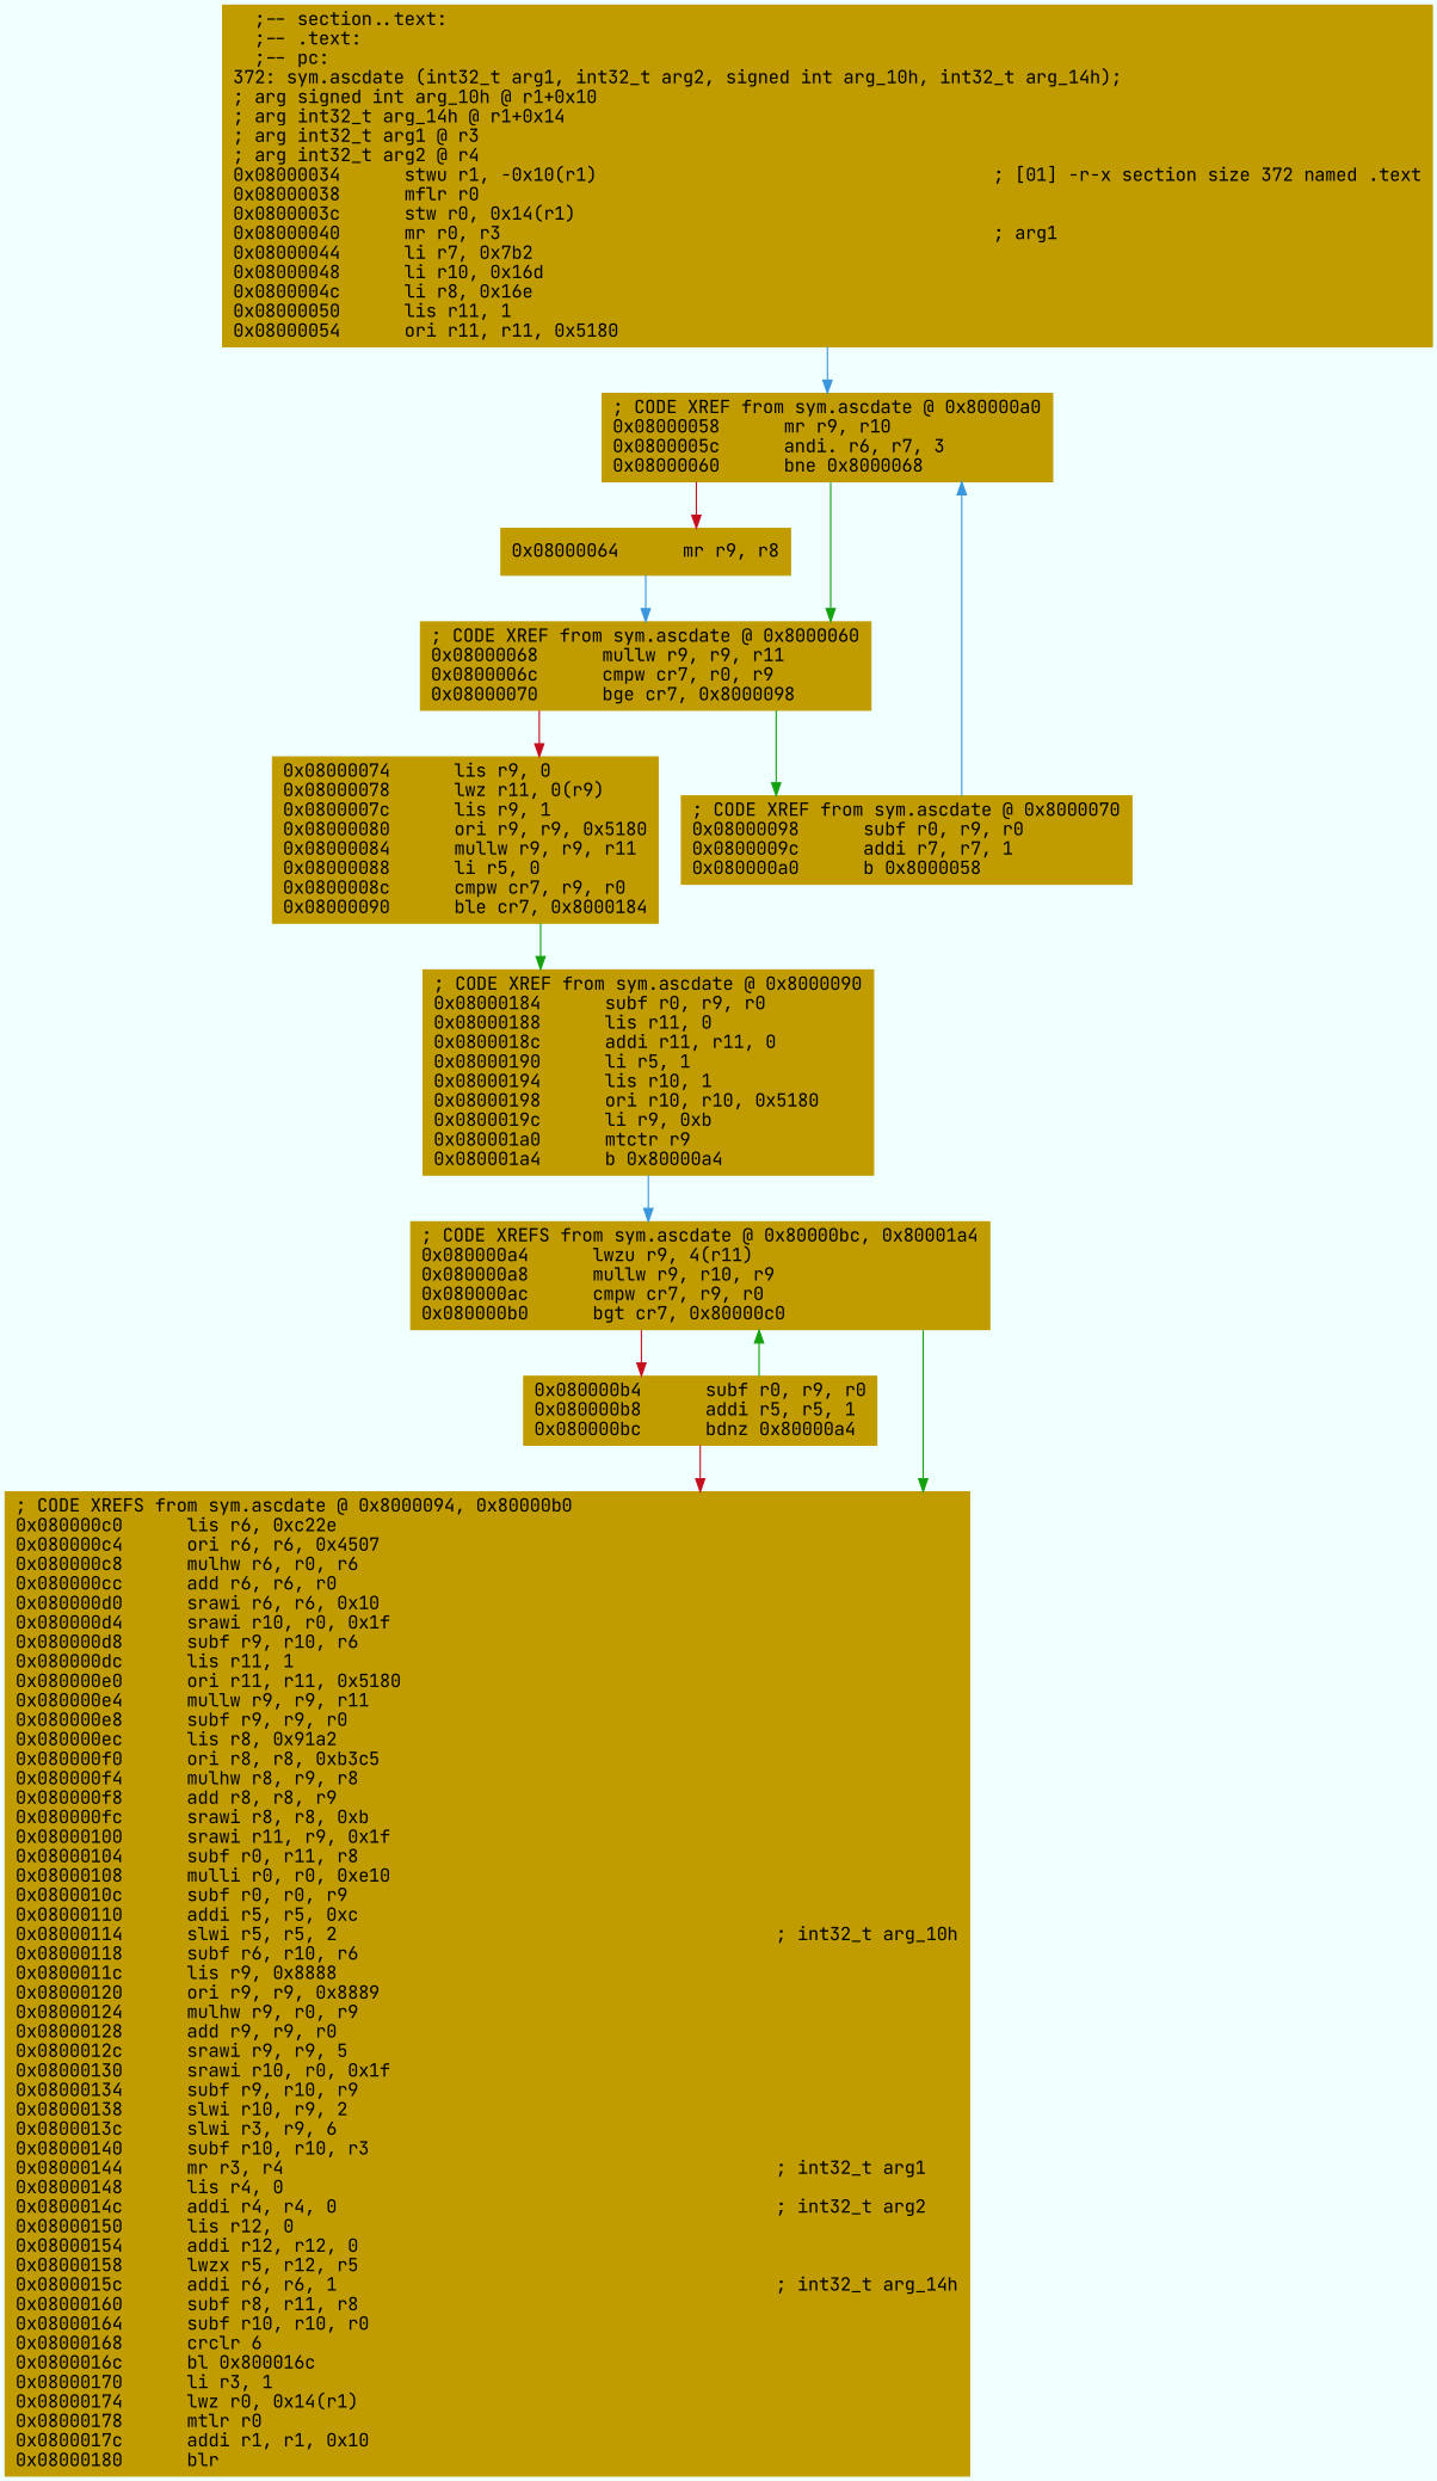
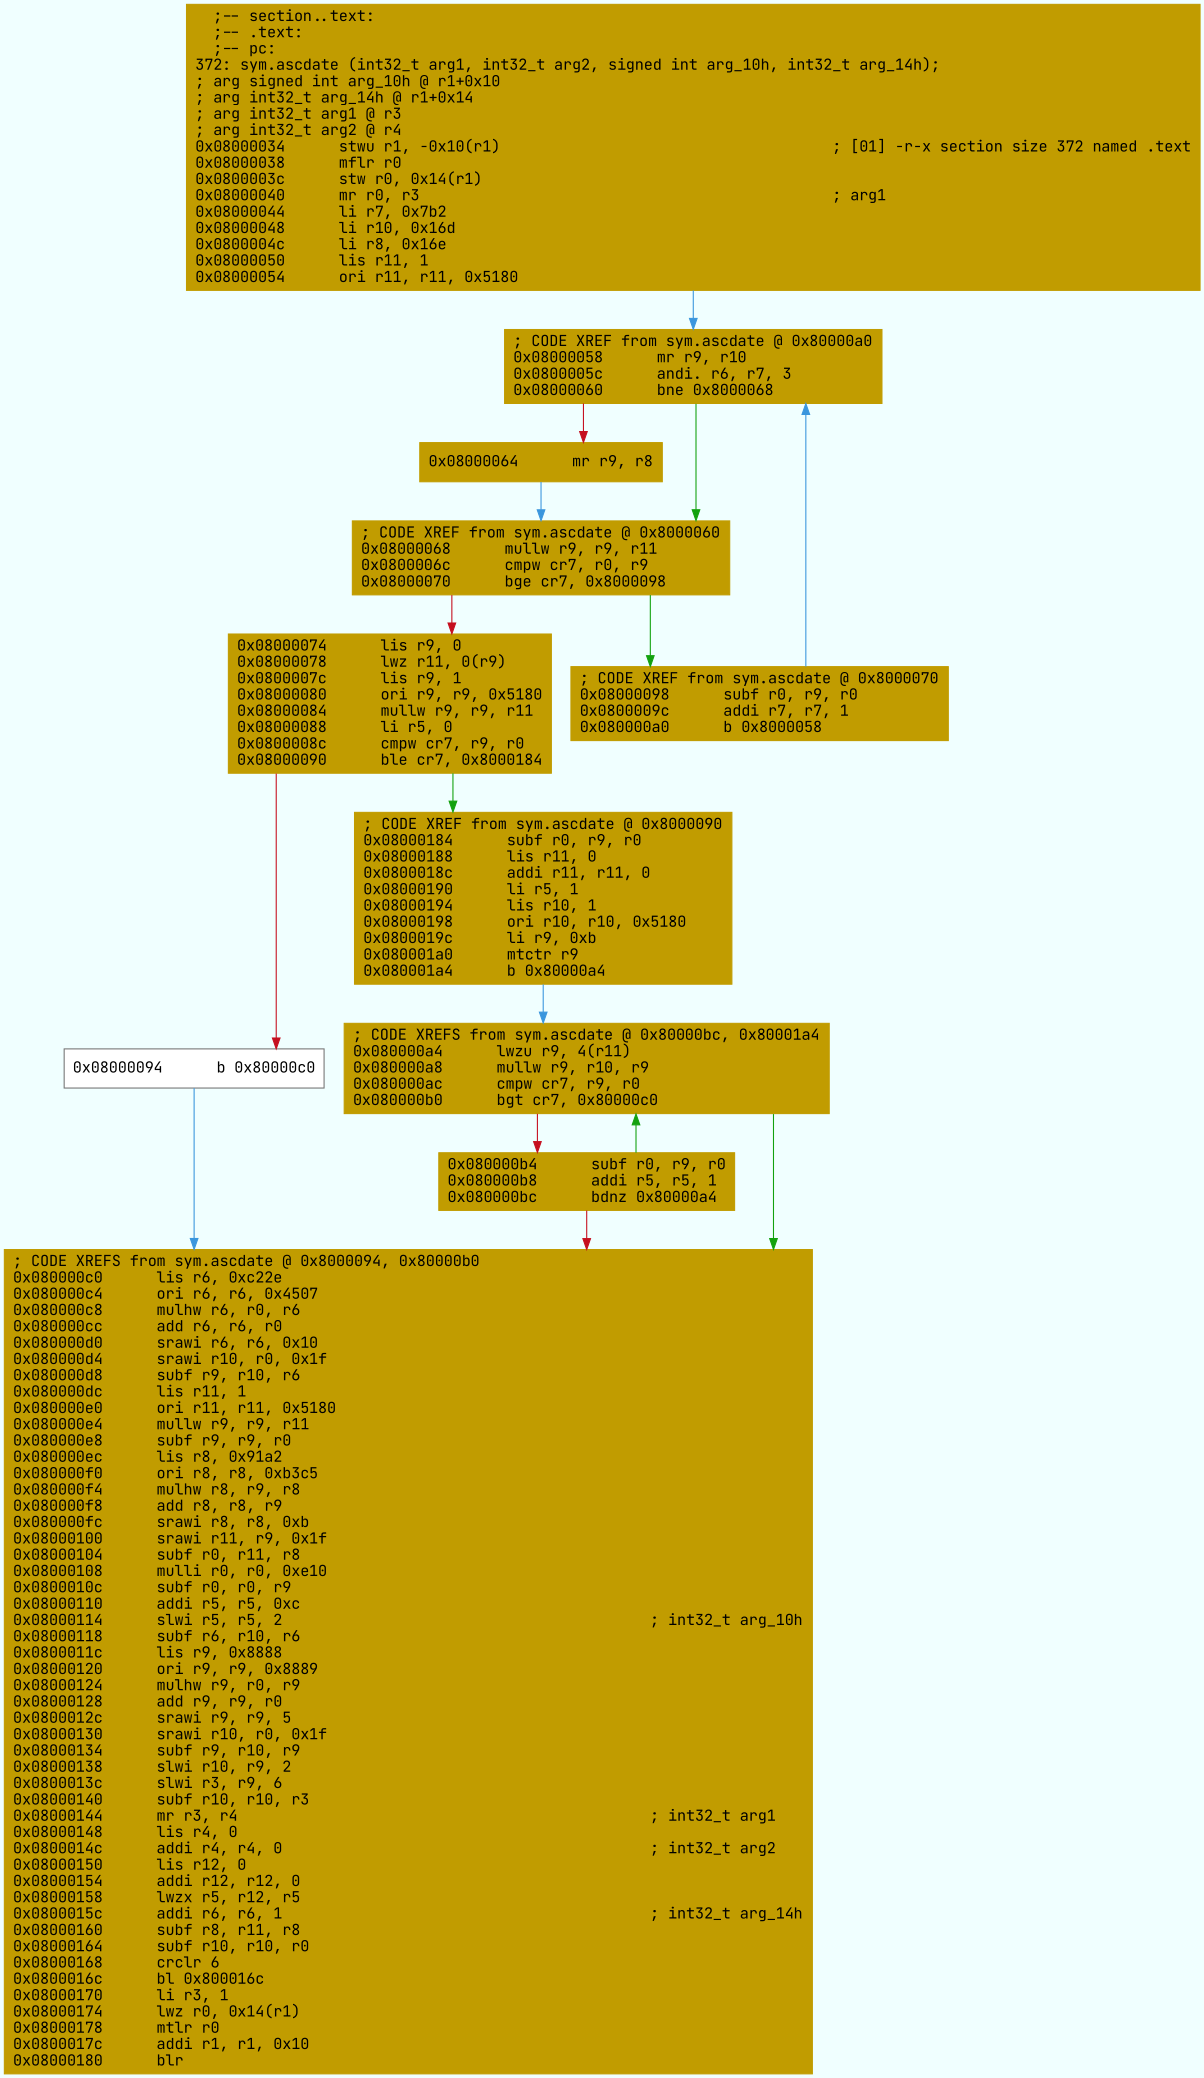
  digraph {
    bgcolor=azure
    fontname="JetBrains Mono"
    fontsize=8
    splines=ortho
    node [color="#c19c00" fillcolor="#c19c00" fontname="JetBrains Mono" shape=box style=filled]
    edge [arrowhead=normal color="#3a96dd" fontname="JetBrains Mono"]
    n1 [label="  ;-- section..text:\l  ;-- .text:\l  ;-- pc:\l372: sym.ascdate (int32_t arg1, int32_t arg2, signed int arg_10h, int32_t arg_14h);\l; arg signed int arg_10h @ r1+0x10\l; arg int32_t arg_14h @ r1+0x14\l; arg int32_t arg1 @ r3\l; arg int32_t arg2 @ r4\l0x08000034      stwu r1, -0x10(r1)                                     ; [01] -r-x section size 372 named .text\l0x08000038      mflr r0\l0x0800003c      stw r0, 0x14(r1)\l0x08000040      mr r0, r3                                              ; arg1\l0x08000044      li r7, 0x7b2\l0x08000048      li r10, 0x16d\l0x0800004c      li r8, 0x16e\l0x08000050      lis r11, 1\l0x08000054      ori r11, r11, 0x5180\l"]
    n2 [label="; CODE XREF from sym.ascdate @ 0x80000a0\l0x08000058      mr r9, r10\l0x0800005c      andi. r6, r7, 3\l0x08000060      bne 0x8000068\l"]
    n3 [label="0x08000064      mr r9, r8\l"]
    n4 [label="; CODE XREF from sym.ascdate @ 0x8000060\l0x08000068      mullw r9, r9, r11\l0x0800006c      cmpw cr7, r0, r9\l0x08000070      bge cr7, 0x8000098\l"]
    n5 [label="0x08000074      lis r9, 0\l0x08000078      lwz r11, 0(r9)\l0x0800007c      lis r9, 1\l0x08000080      ori r9, r9, 0x5180\l0x08000084      mullw r9, r9, r11\l0x08000088      li r5, 0\l0x0800008c      cmpw cr7, r9, r0\l0x08000090      ble cr7, 0x8000184\l"]
    n6 [label="; CODE XREF from sym.ascdate @ 0x8000070\l0x08000098      subf r0, r9, r0\l0x0800009c      addi r7, r7, 1\l0x080000a0      b 0x8000058\l"]
+   n7 [color="#767676" fillcolor=white label="0x08000094      b 0x80000c0\l"]
    n8 [label="; CODE XREF from sym.ascdate @ 0x8000090\l0x08000184      subf r0, r9, r0\l0x08000188      lis r11, 0\l0x0800018c      addi r11, r11, 0\l0x08000190      li r5, 1\l0x08000194      lis r10, 1\l0x08000198      ori r10, r10, 0x5180\l0x0800019c      li r9, 0xb\l0x080001a0      mtctr r9\l0x080001a4      b 0x80000a4\l"]
    n9 [label="; CODE XREFS from sym.ascdate @ 0x8000094, 0x80000b0\l0x080000c0      lis r6, 0xc22e\l0x080000c4      ori r6, r6, 0x4507\l0x080000c8      mulhw r6, r0, r6\l0x080000cc      add r6, r6, r0\l0x080000d0      srawi r6, r6, 0x10\l0x080000d4      srawi r10, r0, 0x1f\l0x080000d8      subf r9, r10, r6\l0x080000dc      lis r11, 1\l0x080000e0      ori r11, r11, 0x5180\l0x080000e4      mullw r9, r9, r11\l0x080000e8      subf r9, r9, r0\l0x080000ec      lis r8, 0x91a2\l0x080000f0      ori r8, r8, 0xb3c5\l0x080000f4      mulhw r8, r9, r8\l0x080000f8      add r8, r8, r9\l0x080000fc      srawi r8, r8, 0xb\l0x08000100      srawi r11, r9, 0x1f\l0x08000104      subf r0, r11, r8\l0x08000108      mulli r0, r0, 0xe10\l0x0800010c      subf r0, r0, r9\l0x08000110      addi r5, r5, 0xc\l0x08000114      slwi r5, r5, 2                                         ; int32_t arg_10h\l0x08000118      subf r6, r10, r6\l0x0800011c      lis r9, 0x8888\l0x08000120      ori r9, r9, 0x8889\l0x08000124      mulhw r9, r0, r9\l0x08000128      add r9, r9, r0\l0x0800012c      srawi r9, r9, 5\l0x08000130      srawi r10, r0, 0x1f\l0x08000134      subf r9, r10, r9\l0x08000138      slwi r10, r9, 2\l0x0800013c      slwi r3, r9, 6\l0x08000140      subf r10, r10, r3\l0x08000144      mr r3, r4                                              ; int32_t arg1\l0x08000148      lis r4, 0\l0x0800014c      addi r4, r4, 0                                         ; int32_t arg2\l0x08000150      lis r12, 0\l0x08000154      addi r12, r12, 0\l0x08000158      lwzx r5, r12, r5\l0x0800015c      addi r6, r6, 1                                         ; int32_t arg_14h\l0x08000160      subf r8, r11, r8\l0x08000164      subf r10, r10, r0\l0x08000168      crclr 6\l0x0800016c      bl 0x800016c\l0x08000170      li r3, 1\l0x08000174      lwz r0, 0x14(r1)\l0x08000178      mtlr r0\l0x0800017c      addi r1, r1, 0x10\l0x08000180      blr\l"]
    n10 [label="; CODE XREFS from sym.ascdate @ 0x80000bc, 0x80001a4\l0x080000a4      lwzu r9, 4(r11)\l0x080000a8      mullw r9, r10, r9\l0x080000ac      cmpw cr7, r9, r0\l0x080000b0      bgt cr7, 0x80000c0\l"]
    n11 [label="0x080000b4      subf r0, r9, r0\l0x080000b8      addi r5, r5, 1\l0x080000bc      bdnz 0x80000a4\l"]
    n1 -> n2
    n2 -> n3 [color="#c50f1f"]
    n2 -> n4 [color="#13a10e"]
    n3 -> n4
    n4 -> n5 [color="#c50f1f"]
    n4 -> n6 [color="#13a10e"]
+   n5 -> n7 [color="#c50f1f"]
    n5 -> n8 [color="#13a10e"]
    n6 -> n2
+   n7 -> n9
    n8 -> n10
    n10 -> n9 [color="#13a10e"]
    n10 -> n11 [color="#c50f1f"]
    n11 -> n9 [color="#c50f1f"]
    n11 -> n10 [color="#13a10e"]
  }
